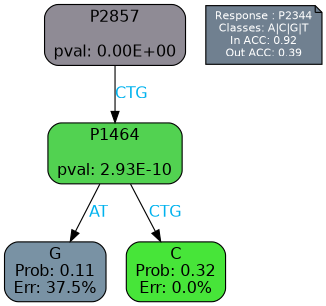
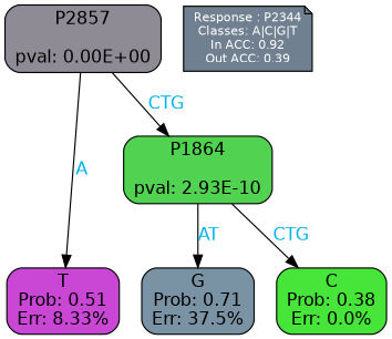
  digraph {
    ranksep=equally
    splines=polylines
    node [color=black fontname=helvetica shape=box style="filled, rounded"]
    edge [fontcolor=deepskyblue2 fontname=helvetica]
-   n2 [fillcolor="#7992a4" label="G\nProb: 0.11\nErr: 37.5%"]
-   n3 [fillcolor="#47e539" label="C\nProb: 0.32\nErr: 0.0%"]
+   n1 [fillcolor="#ca47d6" label="T\nProb: 0.51\nErr: 8.33%"]
+   n2 [fillcolor="#7992a4" label="G\nProb: 0.71\nErr: 37.5%"]
+   n3 [fillcolor="#47e539" label="C\nProb: 0.38\nErr: 0.0%"]
    n4 [align=left fillcolor=slategray fontcolor=white fontsize=10 label="Response : P2344\nClasses: A|C|G|T\nIn ACC: 0.92\nOut ACC: 0.39\n" shape=note style=filled]
    n5 [fillcolor="#8f8b95" label="P2857\n\npval: 0.00E+00"]
-   n6 [fillcolor="#52d251" label="P1464\n\npval: 2.93E-10"]
+   n6 [fillcolor="#52d251" label="P1864\n\npval: 2.93E-10"]
    subgraph sub_1 {
      rank=same
+     n1
      n2
      n3
    }
    subgraph sub_2 {
      rank=same
      n4
      n5
    }
+   n5 -> n1 [label=A]
    n5 -> n6 [label=CTG]
    n6 -> n2 [label=AT]
    n6 -> n3 [label=CTG]
  }
